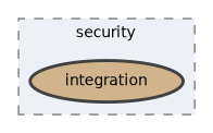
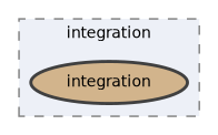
  digraph {
    compound=true
    n1 [color=grey25 fillcolor=tan fontname=Helvetica fontsize=10 height=0.2 label=integration shape=ellipse style="filled,bold" width=0.4]
    subgraph cluster_1 {
      bgcolor="#edf0f7"
      fontname=Helvetica
      fontsize=10
-     label=security
+     label=integration
      pencolor=grey50
      style="filled,dashed"
      n1
    }
  }
